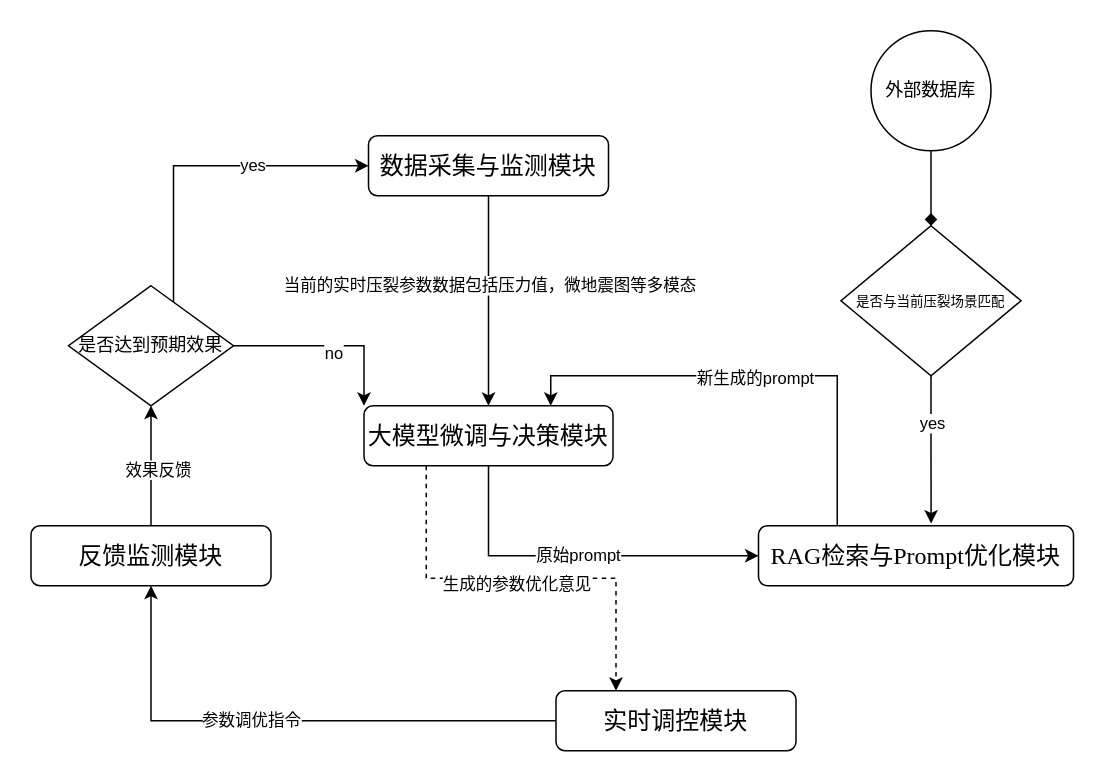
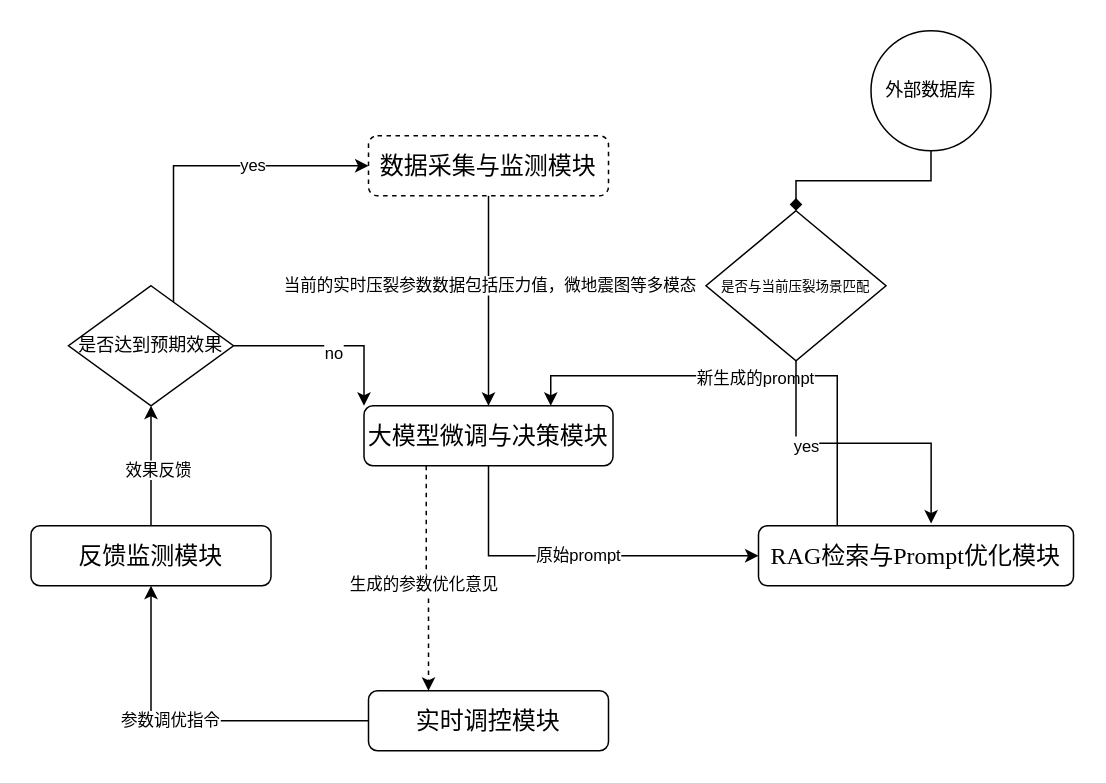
  <mxCell id="0" />
  <mxCell id="1" parent="0" />
  <mxCell id="2" style="edgeStyle=orthogonalEdgeStyle;rounded=0;orthogonalLoop=1;jettySize=auto;html=1;entryX=0.5;entryY=0;entryDx=0;entryDy=0;" edge="1" parent="1" source="4" target="15"><mxGeometry relative="1" as="geometry" /></mxCell>
  <mxCell id="3" value="当前的实时压裂参数数据包括压力值，微地震图等多模态" style="edgeLabel;html=1;align=center;verticalAlign=middle;resizable=0;points=[];" vertex="1" connectable="0" parent="2"><mxGeometry x="-0.336" y="-2" relative="1" as="geometry"><mxPoint x="2" y="13" as="offset" /></mxGeometry></mxCell>
- <mxCell id="4" value="&lt;p style=&quot;margin: 0pt 0pt 0.0pt; text-align: justify; font-family: &amp;quot;Times New Roman&amp;quot;; font-size: 14pt;&quot; class=&quot;MsoNormal&quot;&gt;&lt;span style=&quot;font-family: 宋体; font-size: 12pt;&quot;&gt;数据采集与监测模块&lt;/span&gt;&lt;/p&gt;" style="rounded=1;whiteSpace=wrap;html=1;fontSize=12;glass=0;strokeWidth=1;shadow=0;" parent="1" vertex="1"><mxGeometry x="245" y="90" width="160" height="40" as="geometry" /></mxCell>
+ <mxCell id="4" value="&lt;p style=&quot;margin: 0pt 0pt 0.0pt; text-align: justify; font-family: &amp;quot;Times New Roman&amp;quot;; font-size: 14pt;&quot; class=&quot;MsoNormal&quot;&gt;&lt;span style=&quot;font-family: 宋体; font-size: 12pt;&quot;&gt;数据采集与监测模块&lt;/span&gt;&lt;/p&gt;" style="rounded=1;whiteSpace=wrap;html=1;fontSize=12;glass=0;strokeWidth=1;shadow=0;dashed=1;" parent="1" vertex="1"><mxGeometry x="245" y="90" width="160" height="40" as="geometry" /></mxCell>
  <mxCell id="5" style="edgeStyle=orthogonalEdgeStyle;rounded=0;orthogonalLoop=1;jettySize=auto;html=1;exitX=0.5;exitY=0;exitDx=0;exitDy=0;" edge="1" parent="1" source="7" target="28"><mxGeometry relative="1" as="geometry"><mxPoint x="115" y="230" as="targetPoint" /></mxGeometry></mxCell>
  <mxCell id="6" value="效果反馈" style="edgeLabel;html=1;align=center;verticalAlign=middle;resizable=0;points=[];" vertex="1" connectable="0" parent="5"><mxGeometry x="-0.013" y="-4" relative="1" as="geometry"><mxPoint y="1" as="offset" /></mxGeometry></mxCell>
  <mxCell id="7" value="&lt;p style=&quot;margin: 0pt 0pt 0.0pt; text-align: justify; font-family: &amp;quot;Times New Roman&amp;quot;; font-size: 14pt;&quot; class=&quot;MsoNormal&quot;&gt;&lt;span style=&quot;font-family: 宋体; font-size: 12pt;&quot;&gt;反馈监测模块&lt;/span&gt;&lt;/p&gt;" style="rounded=1;whiteSpace=wrap;html=1;fontSize=12;glass=0;strokeWidth=1;shadow=0;" vertex="1" parent="1"><mxGeometry x="20" y="350" width="160" height="40" as="geometry" /></mxCell>
  <mxCell id="8" style="edgeStyle=orthogonalEdgeStyle;rounded=0;orthogonalLoop=1;jettySize=auto;html=1;entryX=0.5;entryY=1;entryDx=0;entryDy=0;" edge="1" parent="1" source="10" target="7"><mxGeometry relative="1" as="geometry" /></mxCell>
  <mxCell id="9" value="参数调优指令" style="edgeLabel;html=1;align=center;verticalAlign=middle;resizable=0;points=[];" vertex="1" connectable="0" parent="8"><mxGeometry x="0.136" y="-1" relative="1" as="geometry"><mxPoint as="offset" /></mxGeometry></mxCell>
- <mxCell id="10" value="&lt;p style=&quot;margin: 0pt 0pt 0.0pt; text-align: justify; font-family: &amp;quot;Times New Roman&amp;quot;; font-size: 14pt;&quot; class=&quot;MsoNormal&quot;&gt;&lt;span style=&quot;font-family: 宋体; font-size: 12pt;&quot;&gt;实时调控模块&lt;/span&gt;&lt;/p&gt;" style="rounded=1;whiteSpace=wrap;html=1;fontSize=12;glass=0;strokeWidth=1;shadow=0;" vertex="1" parent="1"><mxGeometry x="370" y="460" width="160" height="40" as="geometry" /></mxCell>
+ <mxCell id="10" value="&lt;p style=&quot;margin: 0pt 0pt 0.0pt; text-align: justify; font-family: &amp;quot;Times New Roman&amp;quot;; font-size: 14pt;&quot; class=&quot;MsoNormal&quot;&gt;&lt;span style=&quot;font-family: 宋体; font-size: 12pt;&quot;&gt;实时调控模块&lt;/span&gt;&lt;/p&gt;" style="rounded=1;whiteSpace=wrap;html=1;fontSize=12;glass=0;strokeWidth=1;shadow=0;" vertex="1" parent="1"><mxGeometry x="245" y="460" width="160" height="40" as="geometry" /></mxCell>
  <mxCell id="11" style="edgeStyle=orthogonalEdgeStyle;rounded=0;orthogonalLoop=1;jettySize=auto;html=1;entryX=0;entryY=0.5;entryDx=0;entryDy=0;" edge="1" parent="1" source="15" target="18"><mxGeometry relative="1" as="geometry"><Array as="points"><mxPoint x="325" y="370" /></Array></mxGeometry></mxCell>
  <mxCell id="12" value="原始prompt" style="edgeLabel;html=1;align=center;verticalAlign=middle;resizable=0;points=[];" vertex="1" connectable="0" parent="11"><mxGeometry x="-0.008" y="2" relative="1" as="geometry"><mxPoint y="1" as="offset" /></mxGeometry></mxCell>
  <mxCell id="13" style="edgeStyle=orthogonalEdgeStyle;rounded=0;orthogonalLoop=1;jettySize=auto;html=1;exitX=0.25;exitY=1;exitDx=0;exitDy=0;entryX=0.25;entryY=0;entryDx=0;entryDy=0;dashed=1;" edge="1" parent="1" source="15" target="10"><mxGeometry relative="1" as="geometry" /></mxCell>
  <mxCell id="14" value="生成的参数优化意见" style="edgeLabel;html=1;align=center;verticalAlign=middle;resizable=0;points=[];" vertex="1" connectable="0" parent="13"><mxGeometry x="-0.01" y="-4" relative="1" as="geometry"><mxPoint x="-2" y="-1" as="offset" /></mxGeometry></mxCell>
  <mxCell id="15" value="&lt;p style=&quot;margin: 0pt 0pt 0.0pt; text-align: justify; font-family: &amp;quot;Times New Roman&amp;quot;; font-size: 14pt;&quot; class=&quot;MsoNormal&quot;&gt;&lt;span style=&quot;font-family: 宋体; font-size: 12pt;&quot;&gt;大模型微调与决策模块&lt;/span&gt;&lt;/p&gt;" style="rounded=1;whiteSpace=wrap;html=1;fontSize=12;glass=0;strokeWidth=1;shadow=0;" vertex="1" parent="1"><mxGeometry x="242" y="270" width="166" height="40" as="geometry" /></mxCell>
  <mxCell id="16" style="edgeStyle=orthogonalEdgeStyle;rounded=0;orthogonalLoop=1;jettySize=auto;html=1;exitX=0.25;exitY=0;exitDx=0;exitDy=0;entryX=0.75;entryY=0;entryDx=0;entryDy=0;" edge="1" parent="1" source="18" target="15"><mxGeometry relative="1" as="geometry"><mxPoint x="395" y="190" as="targetPoint" /></mxGeometry></mxCell>
  <mxCell id="17" value="新生成的prompt" style="edgeLabel;html=1;align=center;verticalAlign=middle;resizable=0;points=[];" vertex="1" connectable="0" parent="16"><mxGeometry y="1" relative="1" as="geometry"><mxPoint x="1" as="offset" /></mxGeometry></mxCell>
  <mxCell id="18" value="&lt;p style=&quot;margin: 0pt 0pt 0.0pt; text-align: justify; font-family: &amp;quot;Times New Roman&amp;quot;; font-size: 14pt;&quot; class=&quot;MsoNormal&quot;&gt;&lt;span style=&quot;font-family: 宋体; font-size: 12pt;&quot;&gt;RAG检索与Prompt优化模块&lt;/span&gt;&lt;/p&gt;" style="rounded=1;whiteSpace=wrap;html=1;fontSize=12;glass=0;strokeWidth=1;shadow=0;" vertex="1" parent="1"><mxGeometry x="505" y="350" width="210" height="40" as="geometry" /></mxCell>
  <mxCell id="19" style="edgeStyle=orthogonalEdgeStyle;rounded=0;orthogonalLoop=1;jettySize=auto;html=1;exitX=0.5;exitY=1;exitDx=0;exitDy=0;entryX=0.5;entryY=0;entryDx=0;entryDy=0;endArrow=diamond;" edge="1" parent="1" source="20" target="21"><mxGeometry relative="1" as="geometry" /></mxCell>
  <mxCell id="20" value="外部数据库" style="ellipse;whiteSpace=wrap;html=1;" vertex="1" parent="1"><mxGeometry x="580" y="20" width="80" height="80" as="geometry" /></mxCell>
- <mxCell id="21" value="&lt;font style=&quot;font-size: 9px;&quot;&gt;是否与当前压裂场景匹配&lt;/font&gt;" style="rhombus;whiteSpace=wrap;html=1;" vertex="1" parent="1"><mxGeometry x="560" y="150" width="120" height="100" as="geometry" /></mxCell>
+ <mxCell id="21" value="&lt;font style=&quot;font-size: 9px;&quot;&gt;是否与当前压裂场景匹配&lt;/font&gt;" style="rhombus;whiteSpace=wrap;html=1;" vertex="1" parent="1"><mxGeometry x="470" y="140" width="120" height="100" as="geometry" /></mxCell>
  <mxCell id="22" style="edgeStyle=orthogonalEdgeStyle;rounded=0;orthogonalLoop=1;jettySize=auto;html=1;exitX=0.5;exitY=1;exitDx=0;exitDy=0;entryX=0.548;entryY=-0.037;entryDx=0;entryDy=0;entryPerimeter=0;" edge="1" parent="1" source="21" target="18"><mxGeometry relative="1" as="geometry" /></mxCell>
  <mxCell id="23" value="yes" style="edgeLabel;html=1;align=center;verticalAlign=middle;resizable=0;points=[];" vertex="1" connectable="0" parent="22"><mxGeometry x="-0.382" relative="1" as="geometry"><mxPoint y="1" as="offset" /></mxGeometry></mxCell>
  <mxCell id="24" style="edgeStyle=orthogonalEdgeStyle;rounded=0;orthogonalLoop=1;jettySize=auto;html=1;entryX=0;entryY=0.5;entryDx=0;entryDy=0;" edge="1" parent="1" source="28" target="4"><mxGeometry relative="1" as="geometry"><Array as="points"><mxPoint x="115" y="110" /></Array></mxGeometry></mxCell>
  <mxCell id="25" value="yes" style="edgeLabel;html=1;align=center;verticalAlign=middle;resizable=0;points=[];" vertex="1" connectable="0" parent="24"><mxGeometry x="0.294" y="2" relative="1" as="geometry"><mxPoint y="1" as="offset" /></mxGeometry></mxCell>
  <mxCell id="26" style="edgeStyle=orthogonalEdgeStyle;rounded=0;orthogonalLoop=1;jettySize=auto;html=1;entryX=0;entryY=0;entryDx=0;entryDy=0;" edge="1" parent="1" source="28" target="15"><mxGeometry relative="1" as="geometry" /></mxCell>
  <mxCell id="27" value="no" style="edgeLabel;html=1;align=center;verticalAlign=middle;resizable=0;points=[];" vertex="1" connectable="0" parent="26"><mxGeometry x="0.039" y="-3" relative="1" as="geometry"><mxPoint y="1" as="offset" /></mxGeometry></mxCell>
  <mxCell id="28" value="是否达到预期效果" style="rhombus;whiteSpace=wrap;html=1;" vertex="1" parent="1"><mxGeometry x="45" y="190" width="110" height="80" as="geometry" /></mxCell>
